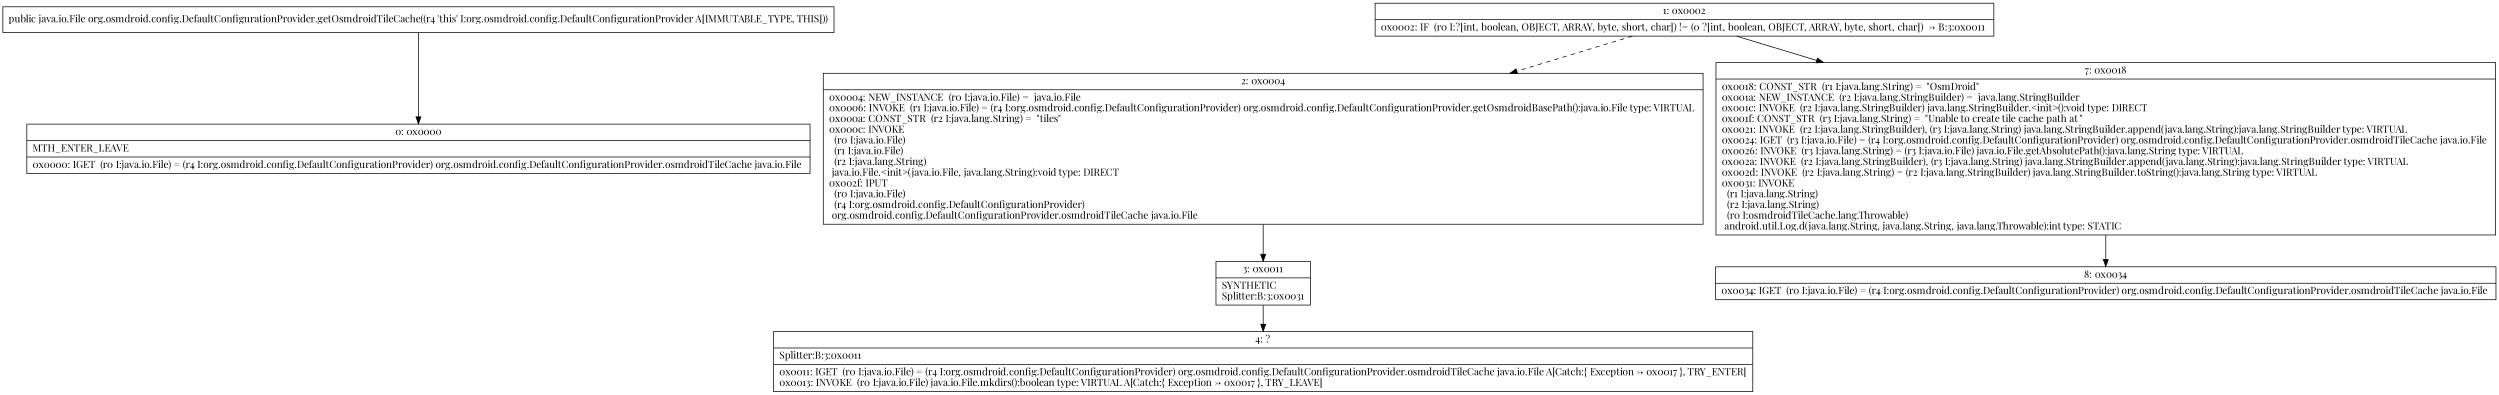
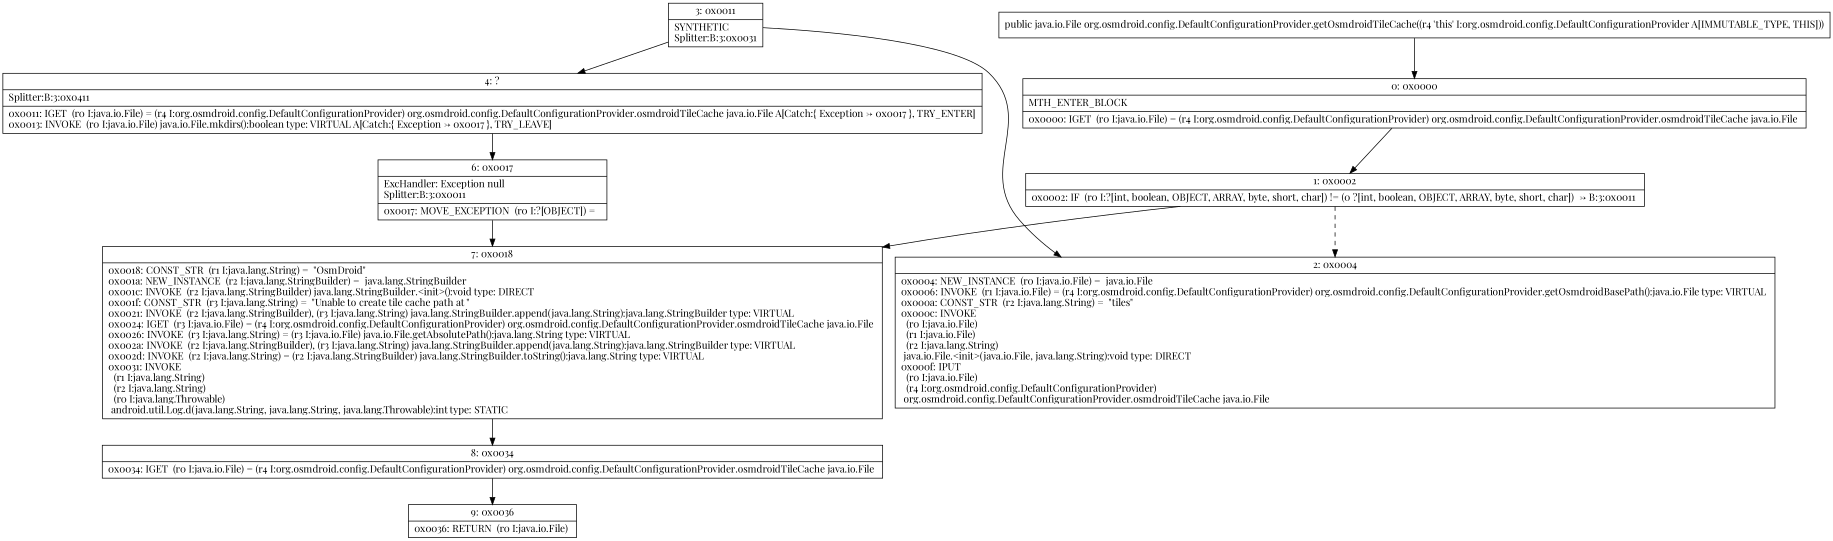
  digraph {
    fontname="Playfair Display"
    node [fontname="Playfair Display" shape=record]
    edge [fontname="Playfair Display"]
-   n1 [label="{0\:\ 0x0000|MTH_ENTER_LEAVE\l|0x0000: IGET  (r0 I:java.io.File) = (r4 I:org.osmdroid.config.DefaultConfigurationProvider) org.osmdroid.config.DefaultConfigurationProvider.osmdroidTileCache java.io.File \l}"]
+   n1 [label="{0\:\ 0x0000|MTH_ENTER_BLOCK\l|0x0000: IGET  (r0 I:java.io.File) = (r4 I:org.osmdroid.config.DefaultConfigurationProvider) org.osmdroid.config.DefaultConfigurationProvider.osmdroidTileCache java.io.File \l}"]
    n2 [label="{1\:\ 0x0002|0x0002: IF  (r0 I:?[int, boolean, OBJECT, ARRAY, byte, short, char]) != (0 ?[int, boolean, OBJECT, ARRAY, byte, short, char])  \-\> B:3:0x0011 \l}"]
-   n3 [label="{2\:\ 0x0004|0x0004: NEW_INSTANCE  (r0 I:java.io.File) =  java.io.File \l0x0006: INVOKE  (r1 I:java.io.File) = (r4 I:org.osmdroid.config.DefaultConfigurationProvider) org.osmdroid.config.DefaultConfigurationProvider.getOsmdroidBasePath():java.io.File type: VIRTUAL \l0x000a: CONST_STR  (r2 I:java.lang.String) =  \"tiles\" \l0x000c: INVOKE  \l  (r0 I:java.io.File)\l  (r1 I:java.io.File)\l  (r2 I:java.lang.String)\l java.io.File.\<init\>(java.io.File, java.lang.String):void type: DIRECT \l0x002f: IPUT  \l  (r0 I:java.io.File)\l  (r4 I:org.osmdroid.config.DefaultConfigurationProvider)\l org.osmdroid.config.DefaultConfigurationProvider.osmdroidTileCache java.io.File \l}"]
-   n4 [label="{7\:\ 0x0018|0x0018: CONST_STR  (r1 I:java.lang.String) =  \"OsmDroid\" \l0x001a: NEW_INSTANCE  (r2 I:java.lang.StringBuilder) =  java.lang.StringBuilder \l0x001c: INVOKE  (r2 I:java.lang.StringBuilder) java.lang.StringBuilder.\<init\>():void type: DIRECT \l0x001f: CONST_STR  (r3 I:java.lang.String) =  \"Unable to create tile cache path at \" \l0x0021: INVOKE  (r2 I:java.lang.StringBuilder), (r3 I:java.lang.String) java.lang.StringBuilder.append(java.lang.String):java.lang.StringBuilder type: VIRTUAL \l0x0024: IGET  (r3 I:java.io.File) = (r4 I:org.osmdroid.config.DefaultConfigurationProvider) org.osmdroid.config.DefaultConfigurationProvider.osmdroidTileCache java.io.File \l0x0026: INVOKE  (r3 I:java.lang.String) = (r3 I:java.io.File) java.io.File.getAbsolutePath():java.lang.String type: VIRTUAL \l0x002a: INVOKE  (r2 I:java.lang.StringBuilder), (r3 I:java.lang.String) java.lang.StringBuilder.append(java.lang.String):java.lang.StringBuilder type: VIRTUAL \l0x002d: INVOKE  (r2 I:java.lang.String) = (r2 I:java.lang.StringBuilder) java.lang.StringBuilder.toString():java.lang.String type: VIRTUAL \l0x0031: INVOKE  \l  (r1 I:java.lang.String)\l  (r2 I:java.lang.String)\l  (r0 I:osmdroidTileCache.lang.Throwable)\l android.util.Log.d(java.lang.String, java.lang.String, java.lang.Throwable):int type: STATIC \l}"]
+   n3 [label="{2\:\ 0x0004|0x0004: NEW_INSTANCE  (r0 I:java.io.File) =  java.io.File \l0x0006: INVOKE  (r1 I:java.io.File) = (r4 I:org.osmdroid.config.DefaultConfigurationProvider) org.osmdroid.config.DefaultConfigurationProvider.getOsmdroidBasePath():java.io.File type: VIRTUAL \l0x000a: CONST_STR  (r2 I:java.lang.String) =  \"tiles\" \l0x000c: INVOKE  \l  (r0 I:java.io.File)\l  (r1 I:java.io.File)\l  (r2 I:java.lang.String)\l java.io.File.\<init\>(java.io.File, java.lang.String):void type: DIRECT \l0x000f: IPUT  \l  (r0 I:java.io.File)\l  (r4 I:org.osmdroid.config.DefaultConfigurationProvider)\l org.osmdroid.config.DefaultConfigurationProvider.osmdroidTileCache java.io.File \l}"]
+   n4 [label="{7\:\ 0x0018|0x0018: CONST_STR  (r1 I:java.lang.String) =  \"OsmDroid\" \l0x001a: NEW_INSTANCE  (r2 I:java.lang.StringBuilder) =  java.lang.StringBuilder \l0x001c: INVOKE  (r2 I:java.lang.StringBuilder) java.lang.StringBuilder.\<init\>():void type: DIRECT \l0x001f: CONST_STR  (r3 I:java.lang.String) =  \"Unable to create tile cache path at \" \l0x0021: INVOKE  (r2 I:java.lang.StringBuilder), (r3 I:java.lang.String) java.lang.StringBuilder.append(java.lang.String):java.lang.StringBuilder type: VIRTUAL \l0x0024: IGET  (r3 I:java.io.File) = (r4 I:org.osmdroid.config.DefaultConfigurationProvider) org.osmdroid.config.DefaultConfigurationProvider.osmdroidTileCache java.io.File \l0x0026: INVOKE  (r3 I:java.lang.String) = (r3 I:java.io.File) java.io.File.getAbsolutePath():java.lang.String type: VIRTUAL \l0x002a: INVOKE  (r2 I:java.lang.StringBuilder), (r3 I:java.lang.String) java.lang.StringBuilder.append(java.lang.String):java.lang.StringBuilder type: VIRTUAL \l0x002d: INVOKE  (r2 I:java.lang.String) = (r2 I:java.lang.StringBuilder) java.lang.StringBuilder.toString():java.lang.String type: VIRTUAL \l0x0031: INVOKE  \l  (r1 I:java.lang.String)\l  (r2 I:java.lang.String)\l  (r0 I:java.lang.Throwable)\l android.util.Log.d(java.lang.String, java.lang.String, java.lang.Throwable):int type: STATIC \l}"]
    n5 [label="{3\:\ 0x0011|SYNTHETIC\lSplitter:B:3:0x0031\l}"]
-   n6 [label="{4\:\ ?|Splitter:B:3:0x0011\l|0x0011: IGET  (r0 I:java.io.File) = (r4 I:org.osmdroid.config.DefaultConfigurationProvider) org.osmdroid.config.DefaultConfigurationProvider.osmdroidTileCache java.io.File A[Catch:\{ Exception \-\> 0x0017 \}, TRY_ENTER]\l0x0013: INVOKE  (r0 I:java.io.File) java.io.File.mkdirs():boolean type: VIRTUAL A[Catch:\{ Exception \-\> 0x0017 \}, TRY_LEAVE]\l}"]
+   n6 [label="{4\:\ ?|Splitter:B:3:0x0411\l|0x0011: IGET  (r0 I:java.io.File) = (r4 I:org.osmdroid.config.DefaultConfigurationProvider) org.osmdroid.config.DefaultConfigurationProvider.osmdroidTileCache java.io.File A[Catch:\{ Exception \-\> 0x0017 \}, TRY_ENTER]\l0x0013: INVOKE  (r0 I:java.io.File) java.io.File.mkdirs():boolean type: VIRTUAL A[Catch:\{ Exception \-\> 0x0017 \}, TRY_LEAVE]\l}"]
+   n7 [label="{6\:\ 0x0017|ExcHandler: Exception null\lSplitter:B:3:0x0011\l|0x0017: MOVE_EXCEPTION  (r0 I:?[OBJECT]) =  \l}"]
    n8 [label="{8\:\ 0x0034|0x0034: IGET  (r0 I:java.io.File) = (r4 I:org.osmdroid.config.DefaultConfigurationProvider) org.osmdroid.config.DefaultConfigurationProvider.osmdroidTileCache java.io.File \l}"]
+   n9 [label="{9\:\ 0x0036|0x0036: RETURN  (r0 I:java.io.File) \l}"]
    n10 [label="{public java.io.File org.osmdroid.config.DefaultConfigurationProvider.getOsmdroidTileCache((r4 'this' I:org.osmdroid.config.DefaultConfigurationProvider A[IMMUTABLE_TYPE, THIS])) }"]
+   n1 -> n2
    n2 -> n3 [style=dashed]
    n2 -> n4
-   n3 -> n5
+   n5 -> n3
    n4 -> n8
    n5 -> n6
+   n6 -> n7
+   n7 -> n4
+   n8 -> n9
    n10 -> n1
  }
